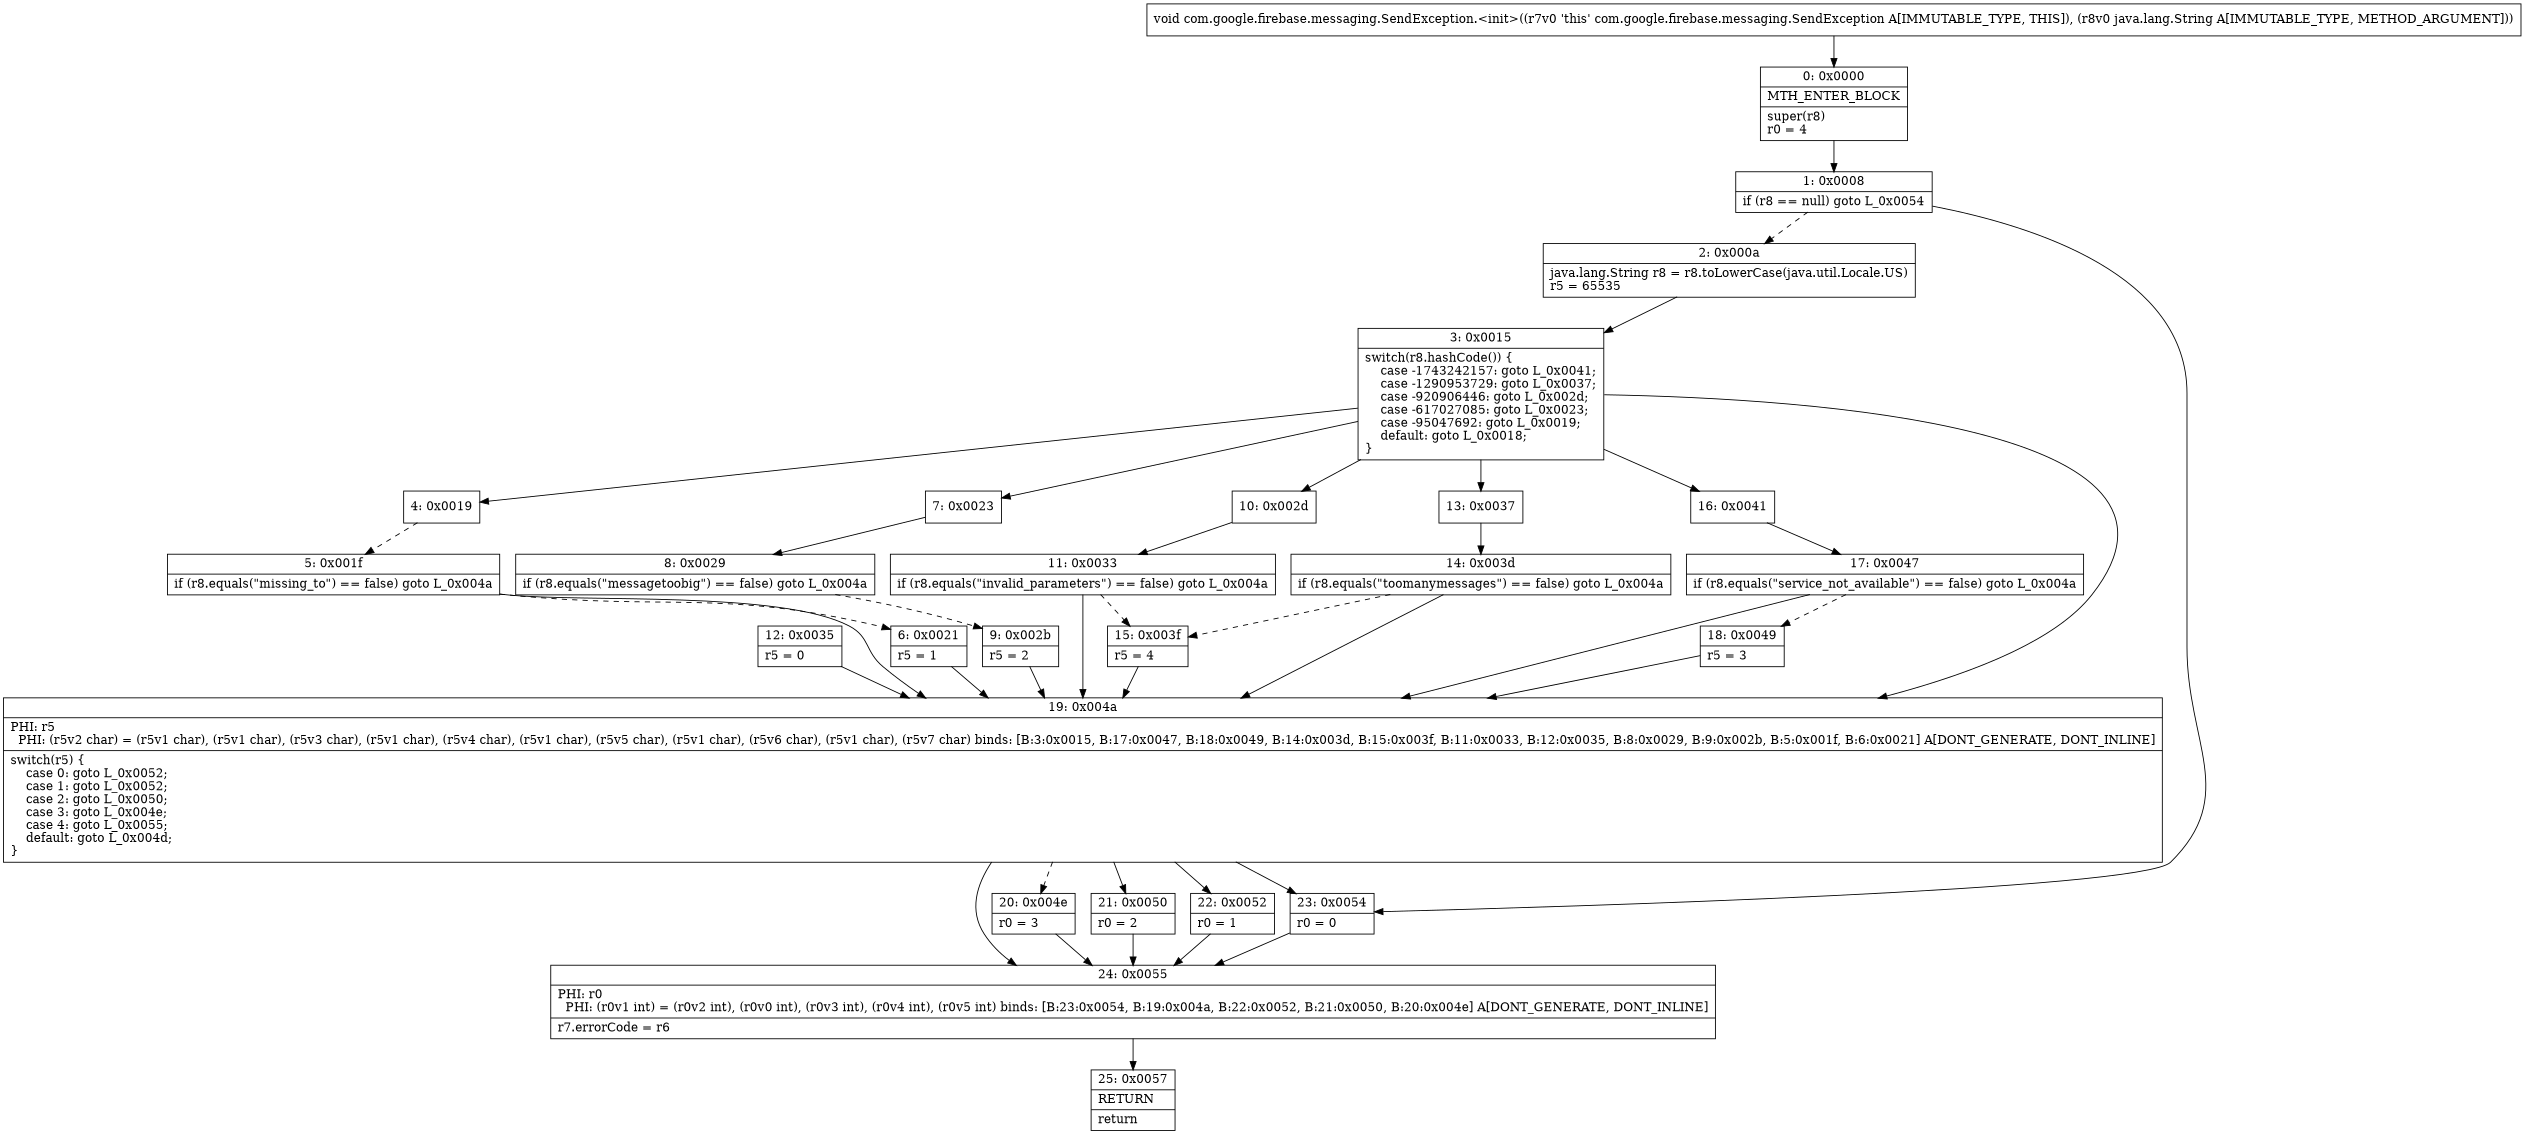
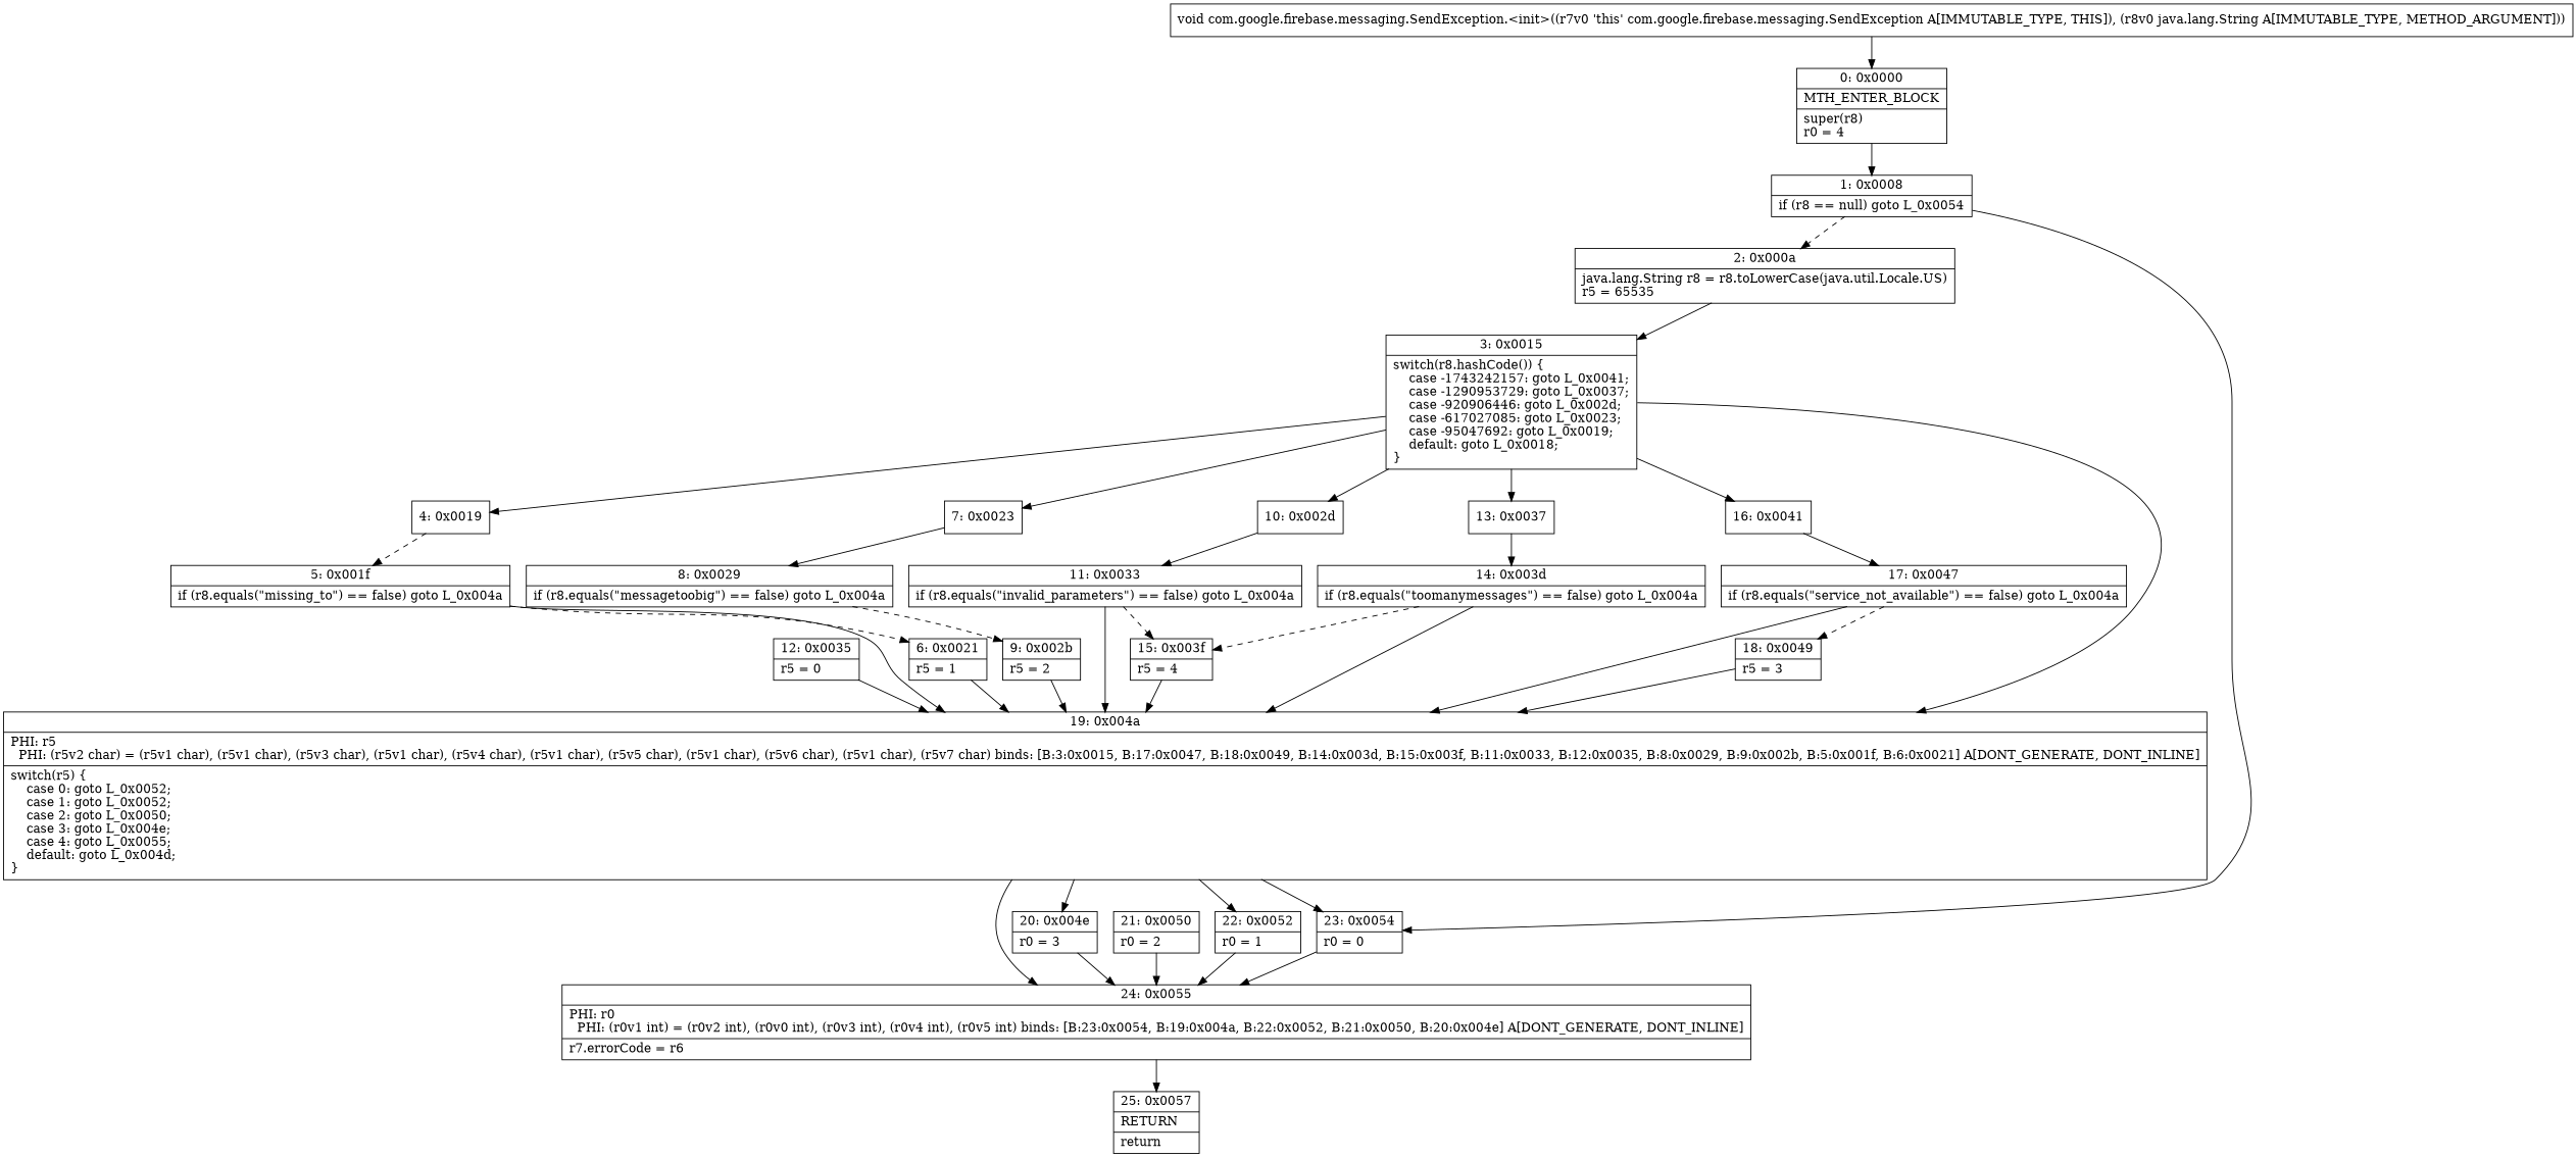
  digraph {
    node [shape=record]
    n1 [label="{0\:\ 0x0000|MTH_ENTER_BLOCK\l|super(r8)\lr0 = 4\l}"]
    n2 [label="{1\:\ 0x0008|if (r8 == null) goto L_0x0054\l}"]
    n3 [label="{2\:\ 0x000a|java.lang.String r8 = r8.toLowerCase(java.util.Locale.US)\lr5 = 65535\l}"]
    n4 [label="{23\:\ 0x0054|r0 = 0\l}"]
    n5 [label="{3\:\ 0x0015|switch(r8.hashCode()) \{\l    case \-1743242157: goto L_0x0041;\l    case \-1290953729: goto L_0x0037;\l    case \-920906446: goto L_0x002d;\l    case \-617027085: goto L_0x0023;\l    case \-95047692: goto L_0x0019;\l    default: goto L_0x0018;\l\}\l}"]
    n6 [label="{24\:\ 0x0055|PHI: r0 \l  PHI: (r0v1 int) = (r0v2 int), (r0v0 int), (r0v3 int), (r0v4 int), (r0v5 int) binds: [B:23:0x0054, B:19:0x004a, B:22:0x0052, B:21:0x0050, B:20:0x004e] A[DONT_GENERATE, DONT_INLINE]\l|r7.errorCode = r6\l}"]
    n7 [label="{4\:\ 0x0019}"]
    n8 [label="{7\:\ 0x0023}"]
    n9 [label="{10\:\ 0x002d}"]
    n10 [label="{13\:\ 0x0037}"]
    n11 [label="{16\:\ 0x0041}"]
    n12 [label="{19\:\ 0x004a|PHI: r5 \l  PHI: (r5v2 char) = (r5v1 char), (r5v1 char), (r5v3 char), (r5v1 char), (r5v4 char), (r5v1 char), (r5v5 char), (r5v1 char), (r5v6 char), (r5v1 char), (r5v7 char) binds: [B:3:0x0015, B:17:0x0047, B:18:0x0049, B:14:0x003d, B:15:0x003f, B:11:0x0033, B:12:0x0035, B:8:0x0029, B:9:0x002b, B:5:0x001f, B:6:0x0021] A[DONT_GENERATE, DONT_INLINE]\l|switch(r5) \{\l    case 0: goto L_0x0052;\l    case 1: goto L_0x0052;\l    case 2: goto L_0x0050;\l    case 3: goto L_0x004e;\l    case 4: goto L_0x0055;\l    default: goto L_0x004d;\l\}\l}"]
    n13 [label="{5\:\ 0x001f|if (r8.equals(\"missing_to\") == false) goto L_0x004a\l}"]
    n14 [label="{8\:\ 0x0029|if (r8.equals(\"messagetoobig\") == false) goto L_0x004a\l}"]
    n15 [label="{11\:\ 0x0033|if (r8.equals(\"invalid_parameters\") == false) goto L_0x004a\l}"]
    n16 [label="{14\:\ 0x003d|if (r8.equals(\"toomanymessages\") == false) goto L_0x004a\l}"]
    n17 [label="{17\:\ 0x0047|if (r8.equals(\"service_not_available\") == false) goto L_0x004a\l}"]
    n18 [label="{20\:\ 0x004e|r0 = 3\l}"]
    n19 [label="{21\:\ 0x0050|r0 = 2\l}"]
    n20 [label="{22\:\ 0x0052|r0 = 1\l}"]
    n21 [label="{6\:\ 0x0021|r5 = 1\l}"]
    n22 [label="{9\:\ 0x002b|r5 = 2\l}"]
    n23 [label="{15\:\ 0x003f|r5 = 4\l}"]
    n24 [label="{12\:\ 0x0035|r5 = 0\l}"]
    n25 [label="{18\:\ 0x0049|r5 = 3\l}"]
    n26 [label="{25\:\ 0x0057|RETURN\l|return\l}"]
    n27 [label="{void com.google.firebase.messaging.SendException.\<init\>((r7v0 'this' com.google.firebase.messaging.SendException A[IMMUTABLE_TYPE, THIS]), (r8v0 java.lang.String A[IMMUTABLE_TYPE, METHOD_ARGUMENT])) }"]
    n1 -> n2
    n2 -> n3 [style=dashed]
    n2 -> n4
    n3 -> n5
    n4 -> n6
    n5 -> n7
    n5 -> n8
    n5 -> n9
    n5 -> n10
    n5 -> n11
    n5 -> n12
    n6 -> n26
    n7 -> n13 [style=dashed]
    n8 -> n14
    n9 -> n15
    n10 -> n16
    n11 -> n17
    n12 -> n4
    n12 -> n6
-   n12 -> n18 [style=dashed]
-   n12 -> n19
+   n12 -> n18
    n12 -> n20
    n13 -> n12
    n13 -> n21 [style=dashed]
    n14 -> n22 [style=dashed]
    n15 -> n12
    n15 -> n23 [style=dashed]
    n16 -> n12
    n16 -> n23 [style=dashed]
    n17 -> n12
    n17 -> n25 [style=dashed]
    n18 -> n6
    n19 -> n6
    n20 -> n6
    n21 -> n12
    n22 -> n12
    n23 -> n12
    n24 -> n12
    n25 -> n12
    n27 -> n1
  }
